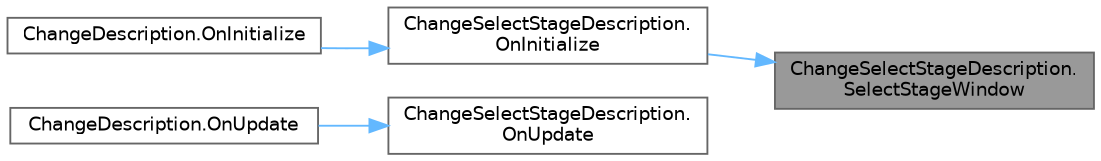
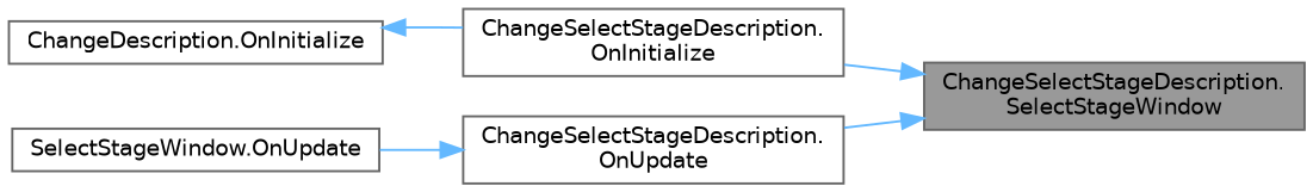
  digraph {
    rankdir=RL
    node [color=grey40 fillcolor=white fontname=Helvetica fontsize=10 shape=box style=filled]
    edge [color=steelblue1 dir=back fontname=Helvetica fontsize=10 labelfontname=Helvetica labelfontsize=10 style=solid]
    n1 [color=gray40 fillcolor=grey60 fontcolor=black height=0.2 label="ChangeSelectStageDescription.\lSelectStageWindow" width=0.4]
    n2 [height=0.2 label="ChangeSelectStageDescription.\lOnInitialize" width=0.4]
    n3 [height=0.2 label="ChangeSelectStageDescription.\lOnUpdate" width=0.4]
    n4 [height=0.2 label="ChangeDescription.OnInitialize" width=0.4]
-   n5 [height=0.2 label="ChangeDescription.OnUpdate" width=0.4]
+   n5 [height=0.2 label="SelectStageWindow.OnUpdate" width=0.4]
    n1 -> n2
-   n2 -> n4
+   n1 -> n3
+   n4 -> n2
    n3 -> n5
  }
